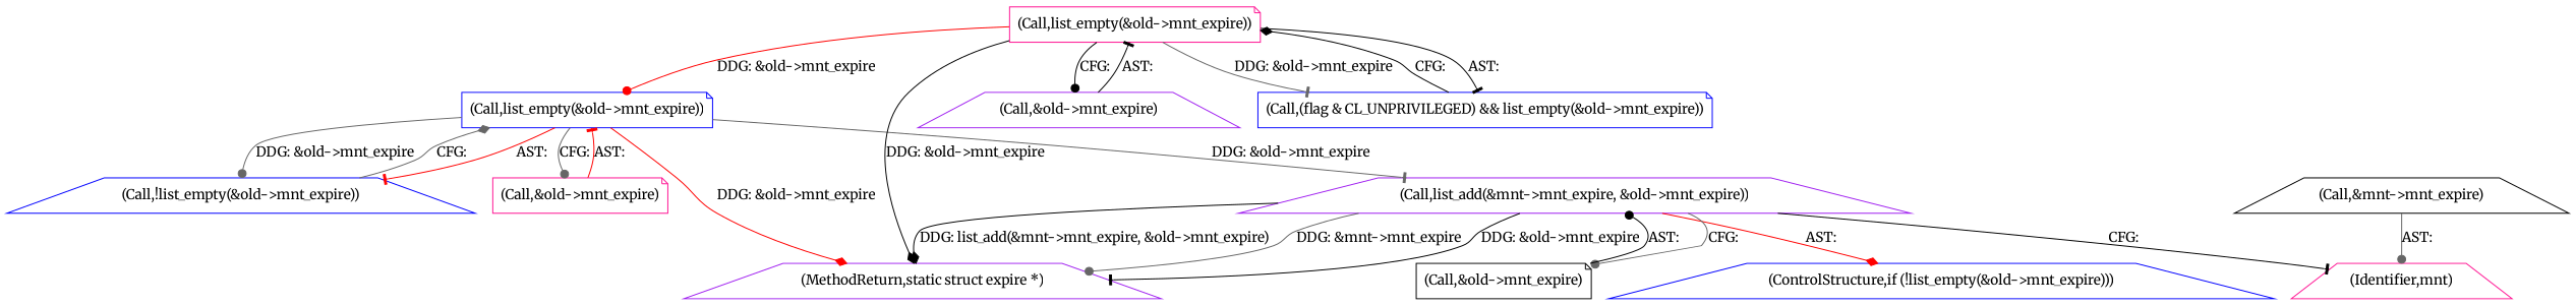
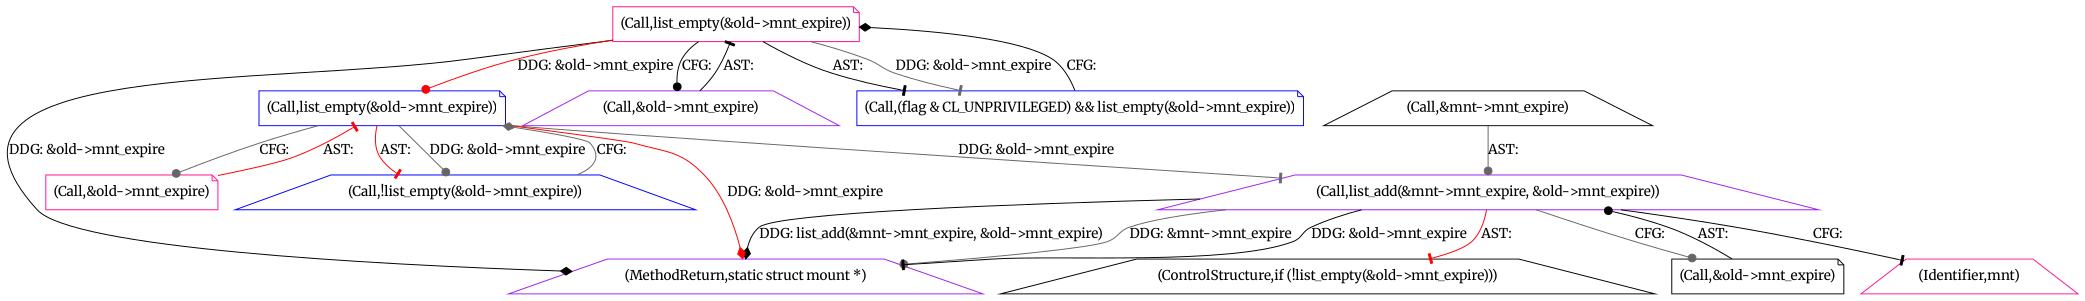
  digraph {
    fontname=Merriweather
    node [color=blue fontname=Merriweather shape=trapezium]
    edge [arrowhead=dot color=black fontname=Merriweather]
    n1 [color=purple label="(Call,list_add(&mnt->mnt_expire, &old->mnt_expire))"]
-   n2 [color=purple label="(MethodReturn,static struct expire *)"]
-   n3 [label="(ControlStructure,if (!list_empty(&old->mnt_expire)))"]
+   n2 [color=purple label="(MethodReturn,static struct mount *)"]
+   n3 [color=black label="(ControlStructure,if (!list_empty(&old->mnt_expire)))"]
    n4 [color=black label="(Call,&old->mnt_expire)" shape=note]
    n5 [color=deeppink label="(Identifier,mnt)"]
    n6 [label="(Call,list_empty(&old->mnt_expire))" shape=note]
    n7 [color=deeppink label="(Call,&old->mnt_expire)" shape=note]
    n8 [label="(Call,!list_empty(&old->mnt_expire))"]
    n9 [color=deeppink label="(Call,list_empty(&old->mnt_expire))" shape=note]
    n10 [color=purple label="(Call,&old->mnt_expire)"]
    n11 [label="(Call,(flag & CL_UNPRIVILEGED) && list_empty(&old->mnt_expire))" shape=note]
    n12 [color=black label="(Call,&mnt->mnt_expire)"]
    n1 -> n2 [color=gray40 label="DDG: &mnt->mnt_expire"]
    n1 -> n2 [arrowhead=tee label="DDG: &old->mnt_expire"]
    n1 -> n2 [arrowhead=diamond label="DDG: list_add(&mnt->mnt_expire, &old->mnt_expire)"]
-   n1 -> n3 [arrowhead=diamond color=red label="AST: "]
+   n1 -> n3 [arrowhead=tee color=red label="AST: "]
    n1 -> n4 [color=gray40 label="CFG: "]
    n1 -> n5 [arrowhead=tee label="CFG: "]
    n4 -> n1 [label="AST: "]
    n6 -> n1 [arrowhead=tee color=gray40 label="DDG: &old->mnt_expire"]
    n6 -> n2 [arrowhead=diamond color=red label="DDG: &old->mnt_expire"]
    n6 -> n7 [color=gray40 label="CFG: "]
    n6 -> n8 [arrowhead=tee color=red label="AST: "]
    n6 -> n8 [color=gray40 label="DDG: &old->mnt_expire"]
    n7 -> n6 [arrowhead=tee color=red label="AST: "]
    n8 -> n6 [arrowhead=diamond color=gray40 label="CFG: "]
    n9 -> n2 [arrowhead=diamond label="DDG: &old->mnt_expire"]
    n9 -> n6 [color=red label="DDG: &old->mnt_expire"]
    n9 -> n10 [label="CFG: "]
    n9 -> n11 [arrowhead=tee label="AST: "]
    n9 -> n11 [arrowhead=tee color=gray40 label="DDG: &old->mnt_expire"]
    n10 -> n9 [arrowhead=tee label="AST: "]
    n11 -> n9 [arrowhead=diamond label="CFG: "]
-   n12 -> n5 [color=gray40 label="AST: "]
+   n12 -> n1 [color=gray40 label="AST: "]
  }
